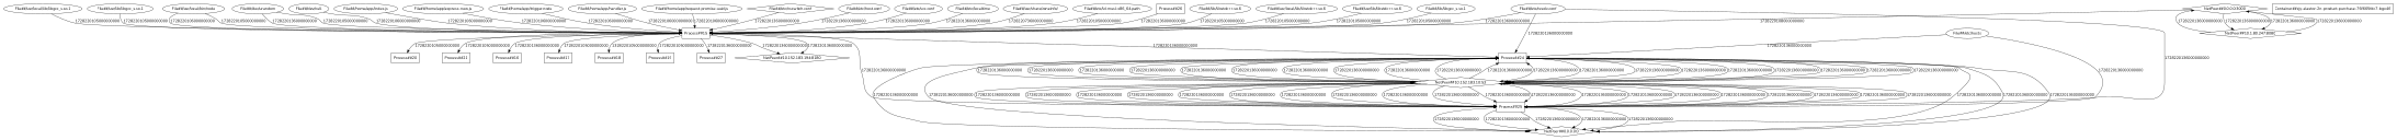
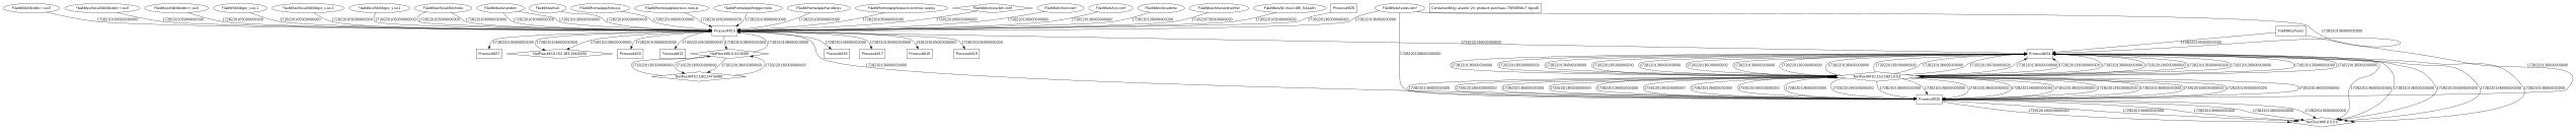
  digraph {
    fontname=Nunito
    node [fontname=Nunito shape=ellipse]
    edge [fontname=Nunito]
    "Process##15" [shape=box]
    "File##/etc/ld-musl-x86_64.path"
    "Process##16" [shape=box]
    "Process##17" [shape=box]
    "Process##18" [shape=box]
    "Process##19" [shape=box]
    "Process##20" [shape=box]
    "Process##21" [shape=box]
    "NetPeer##0.0.0.0:3000" [shape=diamond]
    "Process##24" [shape=box]
    "Process##25" [shape=box]
    "Process##27" [shape=box]
    n13 [label="NetPeer##10.152.183.194:8180" shape=diamond]
    "NetPeer##10.1.80.247:8080" [shape=diamond]
    "NetPeer##0.0.0.0:0" [shape=diamond]
    "NetPeer##10.152.183.10:53" [shape=diamond]
    "Process##26" [shape=box]
    "File##/lib/libstdc++.so.6"
    "File##/usr/local/lib/libstdc++.so.6"
    "File##/usr/lib/libstdc++.so.6"
    "File##/lib/libgcc_s.so.1"
    "File##/usr/local/lib/libgcc_s.so.1"
    "File##/usr/lib/libgcc_s.so.1"
    "File##/usr/local/bin/node"
    "File##/dev/urandom"
    "File##/dev/null"
    "File##/home/app/index.js"
    "File##/home/app/express-new.js"
    "File##/home/app/trigger.node"
    "File##/home/app/handler.js"
    "File##/home/app/request-promise-uuid.js"
    "File##/etc/resolv.conf"
    "File##/etc/nsswitch.conf" [shape=diamond]
    "File##/etc/host.conf"
    "File##/etc/svc.conf"
    "File##/etc/localtime"
    "File##/usr/share/zoneinfo/"
-   "File##/etc/hosts"
+   "File##/etc/hosts" [shape=box]
    "Container##zjy-alastor-2n-product-purchase-76f665fdc7-bgx46" [shape=box]
    "Process##15" -> "Process##16" [label=1728220136000000000]
    "Process##15" -> "Process##17" [label=1728220105000000000]
    "Process##15" -> "Process##18" [label=1328220105000000000]
    "Process##15" -> "Process##19" [label=1728220105000000000]
    "Process##15" -> "Process##20" [label=1728220105000000000]
    "Process##15" -> "Process##21" [label=1728220105000000000]
+   "Process##15" -> "NetPeer##0.0.0.0:3000" [label=1728220108000000000]
    "Process##15" -> "Process##24" [label=1728220136000000000]
    "Process##15" -> "Process##25" [label=1728220136000000000]
    "Process##15" -> "Process##27" [label=1728220136000000000]
    "Process##15" -> n13 [label=1728220136000000000]
    "Process##15" -> n13 [label=1728220136000000000]
    "File##/etc/ld-musl-x86_64.path" -> "Process##15" [label=1728220105000000000]
    "NetPeer##0.0.0.0:3000" -> "Process##15" [label=1728220108000000000]
    "NetPeer##0.0.0.0:3000" -> "NetPeer##10.1.80.247:8080" [label=1728220136000000000]
    "NetPeer##0.0.0.0:3000" -> "NetPeer##10.1.80.247:8080" [label=1728220136000000000]
    "Process##24" -> "NetPeer##0.0.0.0:0" [label=1728220136000000000]
    "Process##24" -> "NetPeer##0.0.0.0:0" [label=1728220136000000000]
    "Process##24" -> "NetPeer##0.0.0.0:0" [label=1728220136000000000]
    "Process##24" -> "NetPeer##0.0.0.0:0" [label=1728220136000000000]
    "Process##24" -> "NetPeer##0.0.0.0:0" [label=1728220136000000000]
    "Process##24" -> "NetPeer##10.152.183.10:53" [label=1728220136000000000]
    "Process##24" -> "NetPeer##10.152.183.10:53" [label=1728220136000000000]
    "Process##24" -> "NetPeer##10.152.183.10:53" [label=1728220136000000000]
    "Process##24" -> "NetPeer##10.152.183.10:53" [label=1728220136000000000]
    "Process##24" -> "NetPeer##10.152.183.10:53" [label=1728220136000000000]
    "Process##24" -> "NetPeer##10.152.183.10:53" [label=1728220136000000000]
    "Process##24" -> "NetPeer##10.152.183.10:53" [label=1728220136000000000]
    "Process##24" -> "NetPeer##10.152.183.10:53" [label=1728220136000000000]
    "Process##24" -> "NetPeer##10.152.183.10:53" [label=1728220136000000000]
    "Process##24" -> "NetPeer##10.152.183.10:53" [label=1728220136000000000]
    "Process##25" -> "NetPeer##0.0.0.0:0" [label=1728220136000000000]
    "Process##25" -> "NetPeer##0.0.0.0:0" [label=1728220136000000000]
    "Process##25" -> "NetPeer##0.0.0.0:0" [label=1728220136000000000]
    "Process##25" -> "NetPeer##0.0.0.0:0" [label=1728220136000000000]
    "Process##25" -> "NetPeer##0.0.0.0:0" [label=1728220136000000000]
    "Process##25" -> "NetPeer##10.152.183.10:53" [label=1728220136000000000]
    "Process##25" -> "NetPeer##10.152.183.10:53" [label=1728220136000000000]
    "Process##25" -> "NetPeer##10.152.183.10:53" [label=1728220136000000000]
    "Process##25" -> "NetPeer##10.152.183.10:53" [label=1728220136000000000]
    "Process##25" -> "NetPeer##10.152.183.10:53" [label=1728220136000000000]
    "Process##25" -> "NetPeer##10.152.183.10:53" [label=1728220136000000000]
    "Process##25" -> "NetPeer##10.152.183.10:53" [label=1728220136000000000]
    "Process##25" -> "NetPeer##10.152.183.10:53" [label=1728220136000000000]
    "Process##25" -> "NetPeer##10.152.183.10:53" [label=1728220136000000000]
    "Process##25" -> "NetPeer##10.152.183.10:53" [label=1728220136000000000]
    "NetPeer##10.1.80.247:8080" -> "NetPeer##0.0.0.0:3000" [label=1728220136000000000]
    "NetPeer##10.1.80.247:8080" -> "NetPeer##0.0.0.0:3000" [label=1728220136000000000]
    "NetPeer##10.152.183.10:53" -> "Process##24" [label=1728220136000000000]
    "NetPeer##10.152.183.10:53" -> "Process##24" [label=1728220136000000000]
    "NetPeer##10.152.183.10:53" -> "Process##24" [label=1728220136000000000]
    "NetPeer##10.152.183.10:53" -> "Process##24" [label=1728220136000000000]
    "NetPeer##10.152.183.10:53" -> "Process##24" [label=1728220136000000000]
    "NetPeer##10.152.183.10:53" -> "Process##24" [label=1728220136000000000]
    "NetPeer##10.152.183.10:53" -> "Process##24" [label=1728220136000000000]
    "NetPeer##10.152.183.10:53" -> "Process##24" [label=1728220136000000000]
    "NetPeer##10.152.183.10:53" -> "Process##24" [label=1728220136000000000]
    "NetPeer##10.152.183.10:53" -> "Process##24" [label=1728220136000000000]
    "NetPeer##10.152.183.10:53" -> "Process##25" [label=1728220136000000000]
    "NetPeer##10.152.183.10:53" -> "Process##25" [label=1728220136000000000]
    "NetPeer##10.152.183.10:53" -> "Process##25" [label=1728220136000000000]
    "NetPeer##10.152.183.10:53" -> "Process##25" [label=1728220136000000000]
    "NetPeer##10.152.183.10:53" -> "Process##25" [label=1728220136000000000]
    "NetPeer##10.152.183.10:53" -> "Process##25" [label=1728220136000000000]
    "NetPeer##10.152.183.10:53" -> "Process##25" [label=1728220136000000000]
    "NetPeer##10.152.183.10:53" -> "Process##25" [label=1728220136000000000]
    "NetPeer##10.152.183.10:53" -> "Process##25" [label=1728220136000000000]
    "NetPeer##10.152.183.10:53" -> "Process##25" [label=1728220136000000000]
    "Process##26" -> "Process##15" [label=1728220136000000000]
    "File##/lib/libstdc++.so.6" -> "Process##15" [label=1728220105000000000]
    "File##/usr/local/lib/libstdc++.so.6" -> "Process##15" [label=1728220105000000000]
    "File##/usr/lib/libstdc++.so.6" -> "Process##15" [label=1728220105000000000]
    "File##/lib/libgcc_s.so.1" -> "Process##15" [label=1728220105000000000]
    "File##/usr/local/lib/libgcc_s.so.1" -> "Process##15" [label=1728220105000000000]
    "File##/usr/lib/libgcc_s.so.1" -> "Process##15" [label=1728220105000000000]
    "File##/usr/local/bin/node" -> "Process##15" [label=1728220105000000000]
    "File##/usr/local/bin/node" -> "Process##15" [label=1728220106000000000]
    "File##/dev/urandom" -> "Process##15" [label=1728220105000000000]
    "File##/dev/urandom" -> "Process##15" [label=1728220136000000000]
    "File##/dev/null" -> "Process##15" [label=1728220106000000000]
    "File##/home/app/index.js" -> "Process##15" [label=1728220106000000000]
    "File##/home/app/express-new.js" -> "Process##15" [label=1728220106000000000]
    "File##/home/app/trigger.node" -> "Process##15" [label=1728220106000000000]
    "File##/home/app/handler.js" -> "Process##15" [label=1728220106000000000]
    "File##/home/app/request-promise-uuid.js" -> "Process##15" [label=1728220106000000000]
    "File##/etc/resolv.conf" -> "Process##15" [label=1728220136000000000]
    "File##/etc/resolv.conf" -> "Process##24" [label=1728220136000000000]
    "File##/etc/resolv.conf" -> "Process##25" [label=1728220136000000000]
    "File##/etc/nsswitch.conf" -> "Process##15" [label=1728220136000000000]
    "File##/etc/host.conf" -> "Process##15" [label=1728220136000000000]
    "File##/etc/svc.conf" -> "Process##15" [label=1728220136000000000]
    "File##/etc/localtime" -> "Process##15" [label=1728220136000000000]
    "File##/usr/share/zoneinfo/" -> "Process##15" [label=1728220736000000000]
    "File##/etc/hosts" -> "Process##24" [label=1728220136000000000]
    "File##/etc/hosts" -> "Process##25" [label=1728220136000000000]
  }
